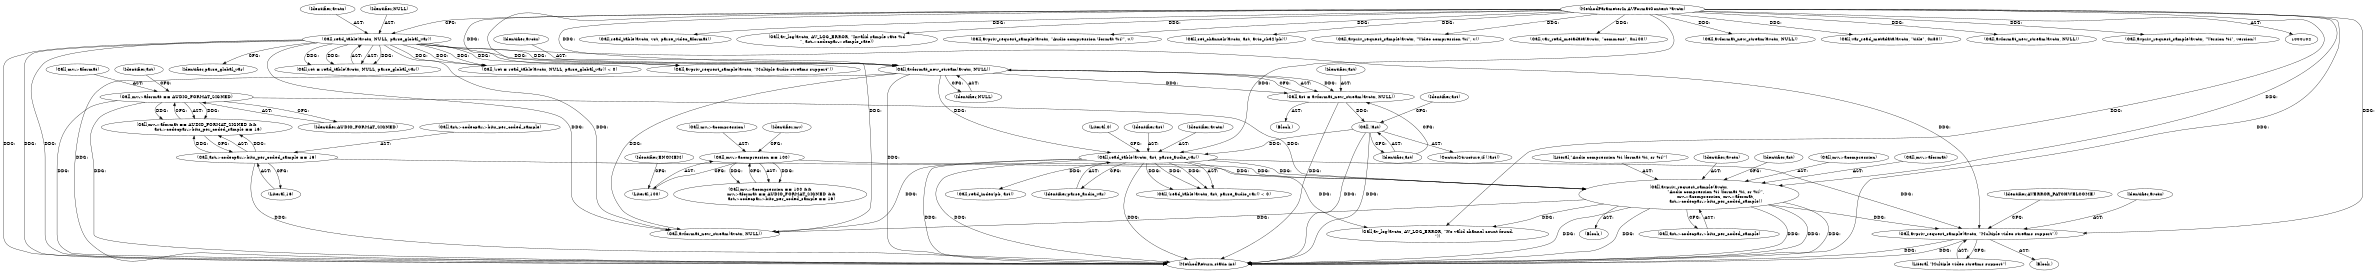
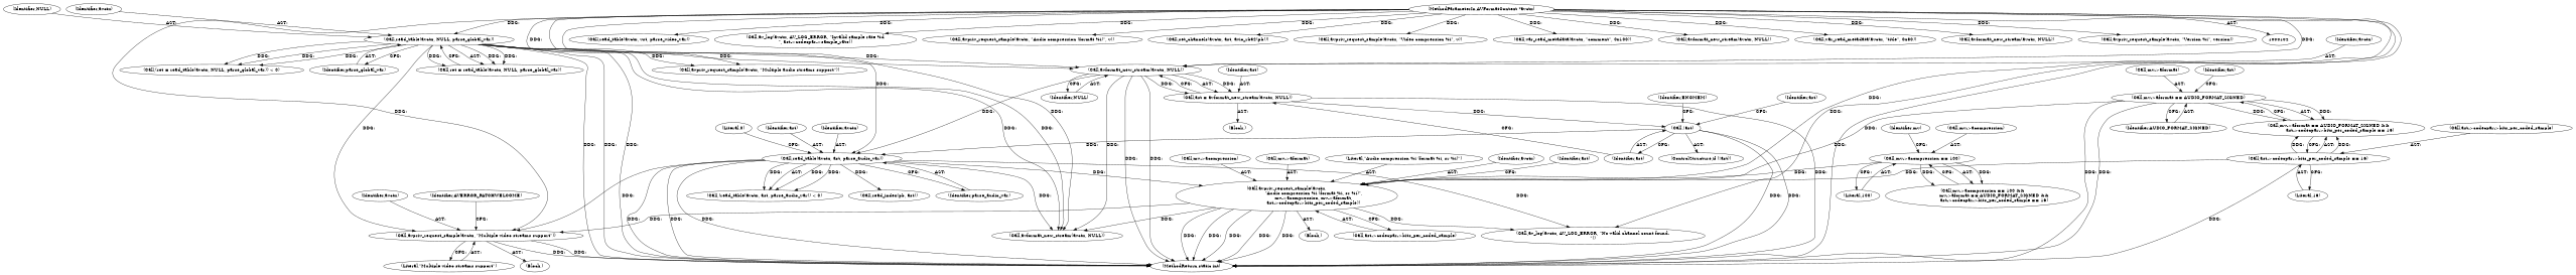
  digraph {
    n1 [label="(Call,avpriv_request_sample(avctx, \"Multiple video streams support\"))"]
    n2 [label="(Literal,\"Multiple video streams support\")"]
    n3 [label="(Block,)"]
    n4 [label="(MethodReturn,static int)"]
    n5 [label="(Call,read_table(avctx, NULL, parse_global_var))"]
    n6 [label="(Call,avformat_new_stream(avctx, NULL))"]
    n7 [label="(Call,(ret = read_table(avctx, NULL, parse_global_var)) < 0)"]
    n8 [label="(Call,avformat_new_stream(avctx, NULL))"]
    n9 [label="(Identifier,parse_global_var)"]
    n10 [label="(Call,avpriv_request_sample(avctx, \"Multiple audio streams support\"))"]
    n11 [label="(Call,ret = read_table(avctx, NULL, parse_global_var))"]
    n12 [label="(Call,read_table(avctx, ast, parse_audio_var))"]
    n13 [label="(Call,ast = avformat_new_stream(avctx, NULL))"]
    n14 [label="(Identifier,NULL)"]
    n15 [label="(MethodParameterIn,AVFormatContext *avctx)"]
    n16 [label="(Call,avpriv_request_sample(avctx,\n                                      \"Audio compression %i (format %i, sr %i)\",\n                                      mv->acompression, mv->aformat,\n                                      ast->codecpar->bits_per_coded_sample))"]
-   n17 [label="(Call,read_table(avctx, vst, parse_video_aformat))"]
+   n17 [label="(Call,read_table(avctx, vst, parse_video_var))"]
    n18 [label="(Call,av_log(avctx, AV_LOG_ERROR, \"Invalid sample rate %d\n\", ast->codecpar->sample_rate))"]
    n19 [label="(Call,avpriv_request_sample(avctx, \"Audio compression (format %i)\", v))"]
    n20 [label="(Call,set_channels(avctx, ast, avio_rb32(pb)))"]
    n21 [label="(Call,avpriv_request_sample(avctx, \"Video compression %i\", v))"]
    n22 [label="(Call,var_read_metadata(avctx, \"comment\", 0x100))"]
    n23 [label="(Call,av_log(avctx, AV_LOG_ERROR, \"No valid channel count found.\n\"))"]
    n24 [label="(Call,avformat_new_stream(avctx, NULL))"]
    n25 [label="(Call,var_read_metadata(avctx, \"title\", 0x80))"]
    n26 [label="(Call,avformat_new_stream(avctx, NULL))"]
    n27 [label="(Call,avpriv_request_sample(avctx, \"Version %i\", version))"]
    1000102
    n29 [label="(Call,(read_table(avctx, ast, parse_audio_var)) < 0)"]
    n30 [label="(Call,read_index(pb, ast))"]
    n31 [label="(Identifier,parse_audio_var)"]
    n32 [label="(Block,)"]
    n33 [label="(Call,ast->codecpar->bits_per_coded_sample)"]
    n34 [label="(Call,!ast)"]
    n35 [label="(Block,)"]
    n36 [label="(Identifier,ast)"]
    n37 [label="(ControlStructure,if (!ast))"]
    n38 [label="(Call,mv->acompression == 100)"]
    n39 [label="(Call,mv->acompression == 100 &&\n                mv->aformat == AUDIO_FORMAT_SIGNED &&\n                ast->codecpar->bits_per_coded_sample == 16)"]
    n40 [label="(Literal,100)"]
    n41 [label="(Call,mv->aformat == AUDIO_FORMAT_SIGNED)"]
    n42 [label="(Call,mv->aformat == AUDIO_FORMAT_SIGNED &&\n                ast->codecpar->bits_per_coded_sample == 16)"]
    n43 [label="(Identifier,AUDIO_FORMAT_SIGNED)"]
    n44 [label="(Call,ast->codecpar->bits_per_coded_sample == 16)"]
    n45 [label="(Literal,16)"]
    n46 [label="(Identifier,AVERROR_PATCHWELCOME)"]
    n47 [label="(Identifier,avctx)"]
    n48 [label="(Call,ast->codecpar->bits_per_coded_sample)"]
    n49 [label="(Identifier,ast)"]
    n50 [label="(Literal,0)"]
    n51 [label="(Identifier,ast)"]
    n52 [label="(Identifier,avctx)"]
    n53 [label="(Call,mv->acompression)"]
    n54 [label="(Call,mv->aformat)"]
    n55 [label="(Identifier,mv)"]
    n56 [label="(Call,mv->acompression)"]
    n57 [label="(Identifier,avctx)"]
    n58 [label="(Identifier,ENOMEM)"]
    n59 [label="(Literal,\"Audio compression %i (format %i, sr %i)\")"]
    n60 [label="(Identifier,ast)"]
    n61 [label="(Call,mv->aformat)"]
    n62 [label="(Identifier,ast)"]
    n63 [label="(Identifier,avctx)"]
    n64 [label="(Identifier,NULL)"]
    n65 [label="(Identifier,avctx)"]
    n66 [label="(Identifier,ast)"]
    n1 -> n2 [label="CFG: "]
    n1 -> n3 [label="AST: "]
    n1 -> n4 [label="DDG: "]
    n1 -> n4 [label="DDG: "]
    n2 -> n1 [label="AST: "]
    n5 -> n1 [label="DDG: "]
    n5 -> n4 [label="DDG: "]
    n5 -> n4 [label="DDG: "]
    n5 -> n4 [label="DDG: "]
    n5 -> n6 [label="DDG: "]
    n5 -> n6 [label="DDG: "]
    n5 -> n7 [label="DDG: "]
    n5 -> n7 [label="DDG: "]
    n5 -> n7 [label="DDG: "]
    n5 -> n8 [label="DDG: "]
    n5 -> n8 [label="DDG: "]
    n5 -> n9 [label="CFG: "]
    n5 -> n10 [label="DDG: "]
    n5 -> n11 [label="AST: "]
    n5 -> n11 [label="DDG: "]
    n5 -> n11 [label="DDG: "]
    n5 -> n11 [label="DDG: "]
    n6 -> n4 [label="DDG: "]
    n6 -> n4 [label="DDG: "]
    n6 -> n8 [label="DDG: "]
    n6 -> n12 [label="DDG: "]
    n6 -> n13 [label="AST: "]
    n6 -> n13 [label="DDG: "]
    n6 -> n13 [label="DDG: "]
    n6 -> n14 [label="CFG: "]
-   n11 -> n5 [label="AST: "]
+   n9 -> n5 [label="AST: "]
+   n11 -> n5 [label="CFG: "]
    n12 -> n1 [label="DDG: "]
    n12 -> n4 [label="DDG: "]
    n12 -> n4 [label="DDG: "]
    n12 -> n4 [label="DDG: "]
    n12 -> n8 [label="DDG: "]
    n12 -> n16 [label="DDG: "]
    n12 -> n23 [label="DDG: "]
    n12 -> n29 [label="AST: "]
    n12 -> n29 [label="DDG: "]
    n12 -> n29 [label="DDG: "]
    n12 -> n29 [label="DDG: "]
    n12 -> n30 [label="DDG: "]
    n12 -> n31 [label="CFG: "]
    n13 -> n4 [label="DDG: "]
    n13 -> n6 [label="CFG: "]
    n13 -> n34 [label="DDG: "]
    n13 -> n35 [label="AST: "]
    n14 -> n6 [label="AST: "]
    n15 -> n1 [label="DDG: "]
    n15 -> n4 [label="DDG: "]
-   n15 -> n5 [label="CFG: "]
+   n15 -> n5 [label="DDG: "]
    n15 -> n6 [label="DDG: "]
    n15 -> n8 [label="DDG: "]
    n15 -> n10 [label="DDG: "]
    n15 -> n12 [label="DDG: "]
    n15 -> n16 [label="DDG: "]
    n15 -> n17 [label="DDG: "]
    n15 -> n18 [label="DDG: "]
    n15 -> n19 [label="DDG: "]
    n15 -> n20 [label="DDG: "]
    n15 -> n21 [label="DDG: "]
    n15 -> n22 [label="DDG: "]
    n15 -> n23 [label="DDG: "]
    n15 -> n24 [label="DDG: "]
    n15 -> n25 [label="DDG: "]
    n15 -> n26 [label="DDG: "]
    n15 -> n27 [label="DDG: "]
    n15 -> 1000102 [label="AST: "]
    n16 -> n1 [label="DDG: "]
    n16 -> n4 [label="DDG: "]
    n16 -> n4 [label="DDG: "]
    n16 -> n4 [label="DDG: "]
    n16 -> n4 [label="DDG: "]
    n16 -> n4 [label="DDG: "]
    n16 -> n8 [label="DDG: "]
    n16 -> n23 [label="DDG: "]
    n16 -> n32 [label="AST: "]
    n16 -> n33 [label="CFG: "]
    n31 -> n12 [label="AST: "]
    n33 -> n16 [label="AST: "]
    n34 -> n4 [label="DDG: "]
    n34 -> n4 [label="DDG: "]
    n34 -> n12 [label="DDG: "]
    n34 -> n36 [label="CFG: "]
    n34 -> n37 [label="AST: "]
    n36 -> n13 [label="CFG: "]
    n36 -> n34 [label="AST: "]
    n38 -> n16 [label="DDG: "]
    n38 -> n39 [label="AST: "]
    n38 -> n39 [label="DDG: "]
    n38 -> n39 [label="DDG: "]
    n38 -> n40 [label="CFG: "]
    n39 -> n38 [label="CFG: "]
    n40 -> n38 [label="AST: "]
    n41 -> n4 [label="DDG: "]
    n41 -> n4 [label="DDG: "]
    n41 -> n16 [label="DDG: "]
    n41 -> n42 [label="AST: "]
    n41 -> n42 [label="DDG: "]
    n41 -> n42 [label="DDG: "]
    n41 -> n43 [label="CFG: "]
    n42 -> n41 [label="CFG: "]
    n42 -> n44 [label="CFG: "]
    n43 -> n41 [label="AST: "]
    n44 -> n4 [label="DDG: "]
    n44 -> n16 [label="DDG: "]
    n44 -> n42 [label="AST: "]
    n44 -> n42 [label="DDG: "]
    n44 -> n42 [label="DDG: "]
    n44 -> n45 [label="CFG: "]
    n45 -> n44 [label="AST: "]
    n46 -> n1 [label="CFG: "]
    n47 -> n6 [label="AST: "]
    n48 -> n44 [label="AST: "]
    n49 -> n16 [label="CFG: "]
    n50 -> n12 [label="CFG: "]
    n51 -> n13 [label="AST: "]
    n52 -> n5 [label="AST: "]
    n53 -> n16 [label="AST: "]
    n54 -> n16 [label="AST: "]
    n55 -> n38 [label="CFG: "]
    n56 -> n38 [label="AST: "]
    n57 -> n1 [label="AST: "]
-   n58 -> n40 [label="CFG: "]
+   n58 -> n34 [label="CFG: "]
    n59 -> n16 [label="AST: "]
    n60 -> n34 [label="CFG: "]
    n61 -> n41 [label="AST: "]
    n62 -> n12 [label="AST: "]
    n63 -> n16 [label="AST: "]
    n64 -> n5 [label="AST: "]
    n65 -> n12 [label="AST: "]
    n66 -> n41 [label="CFG: "]
  }
